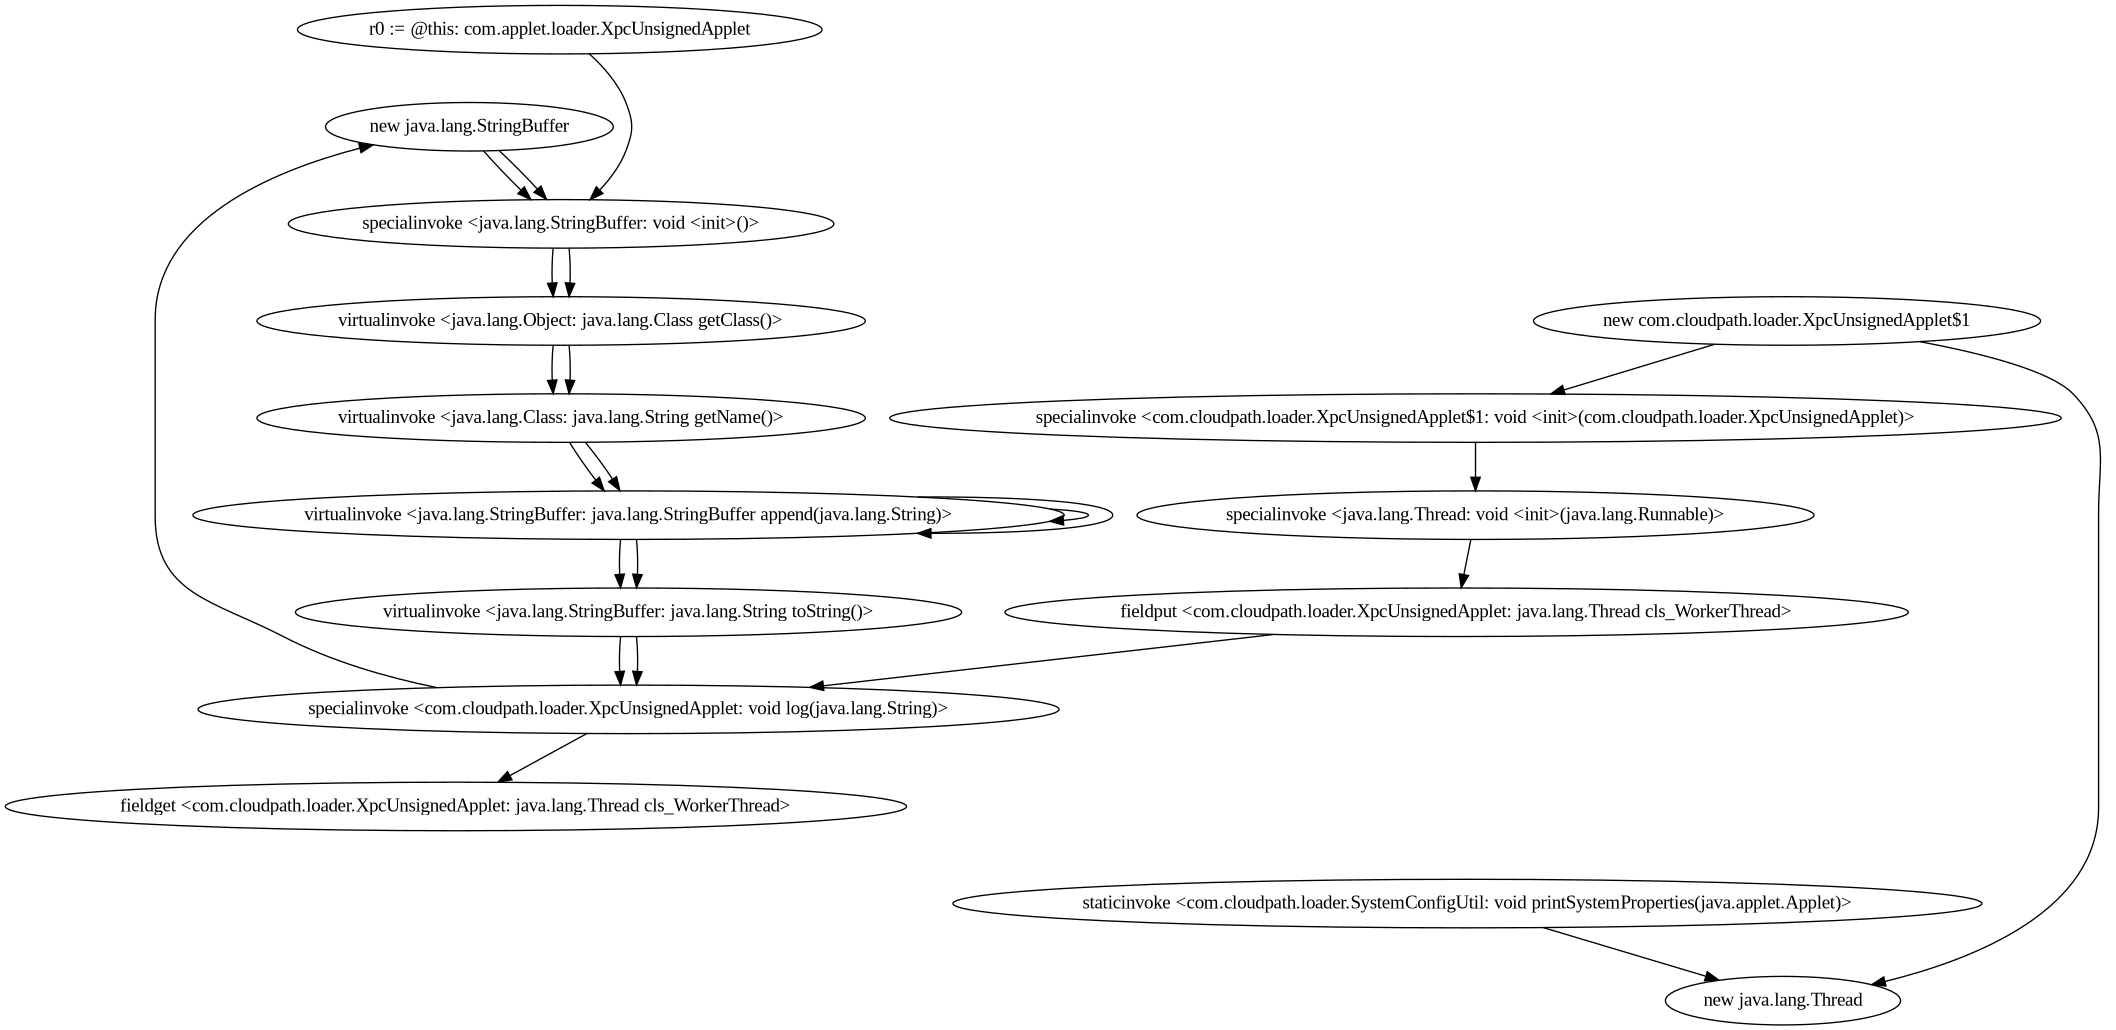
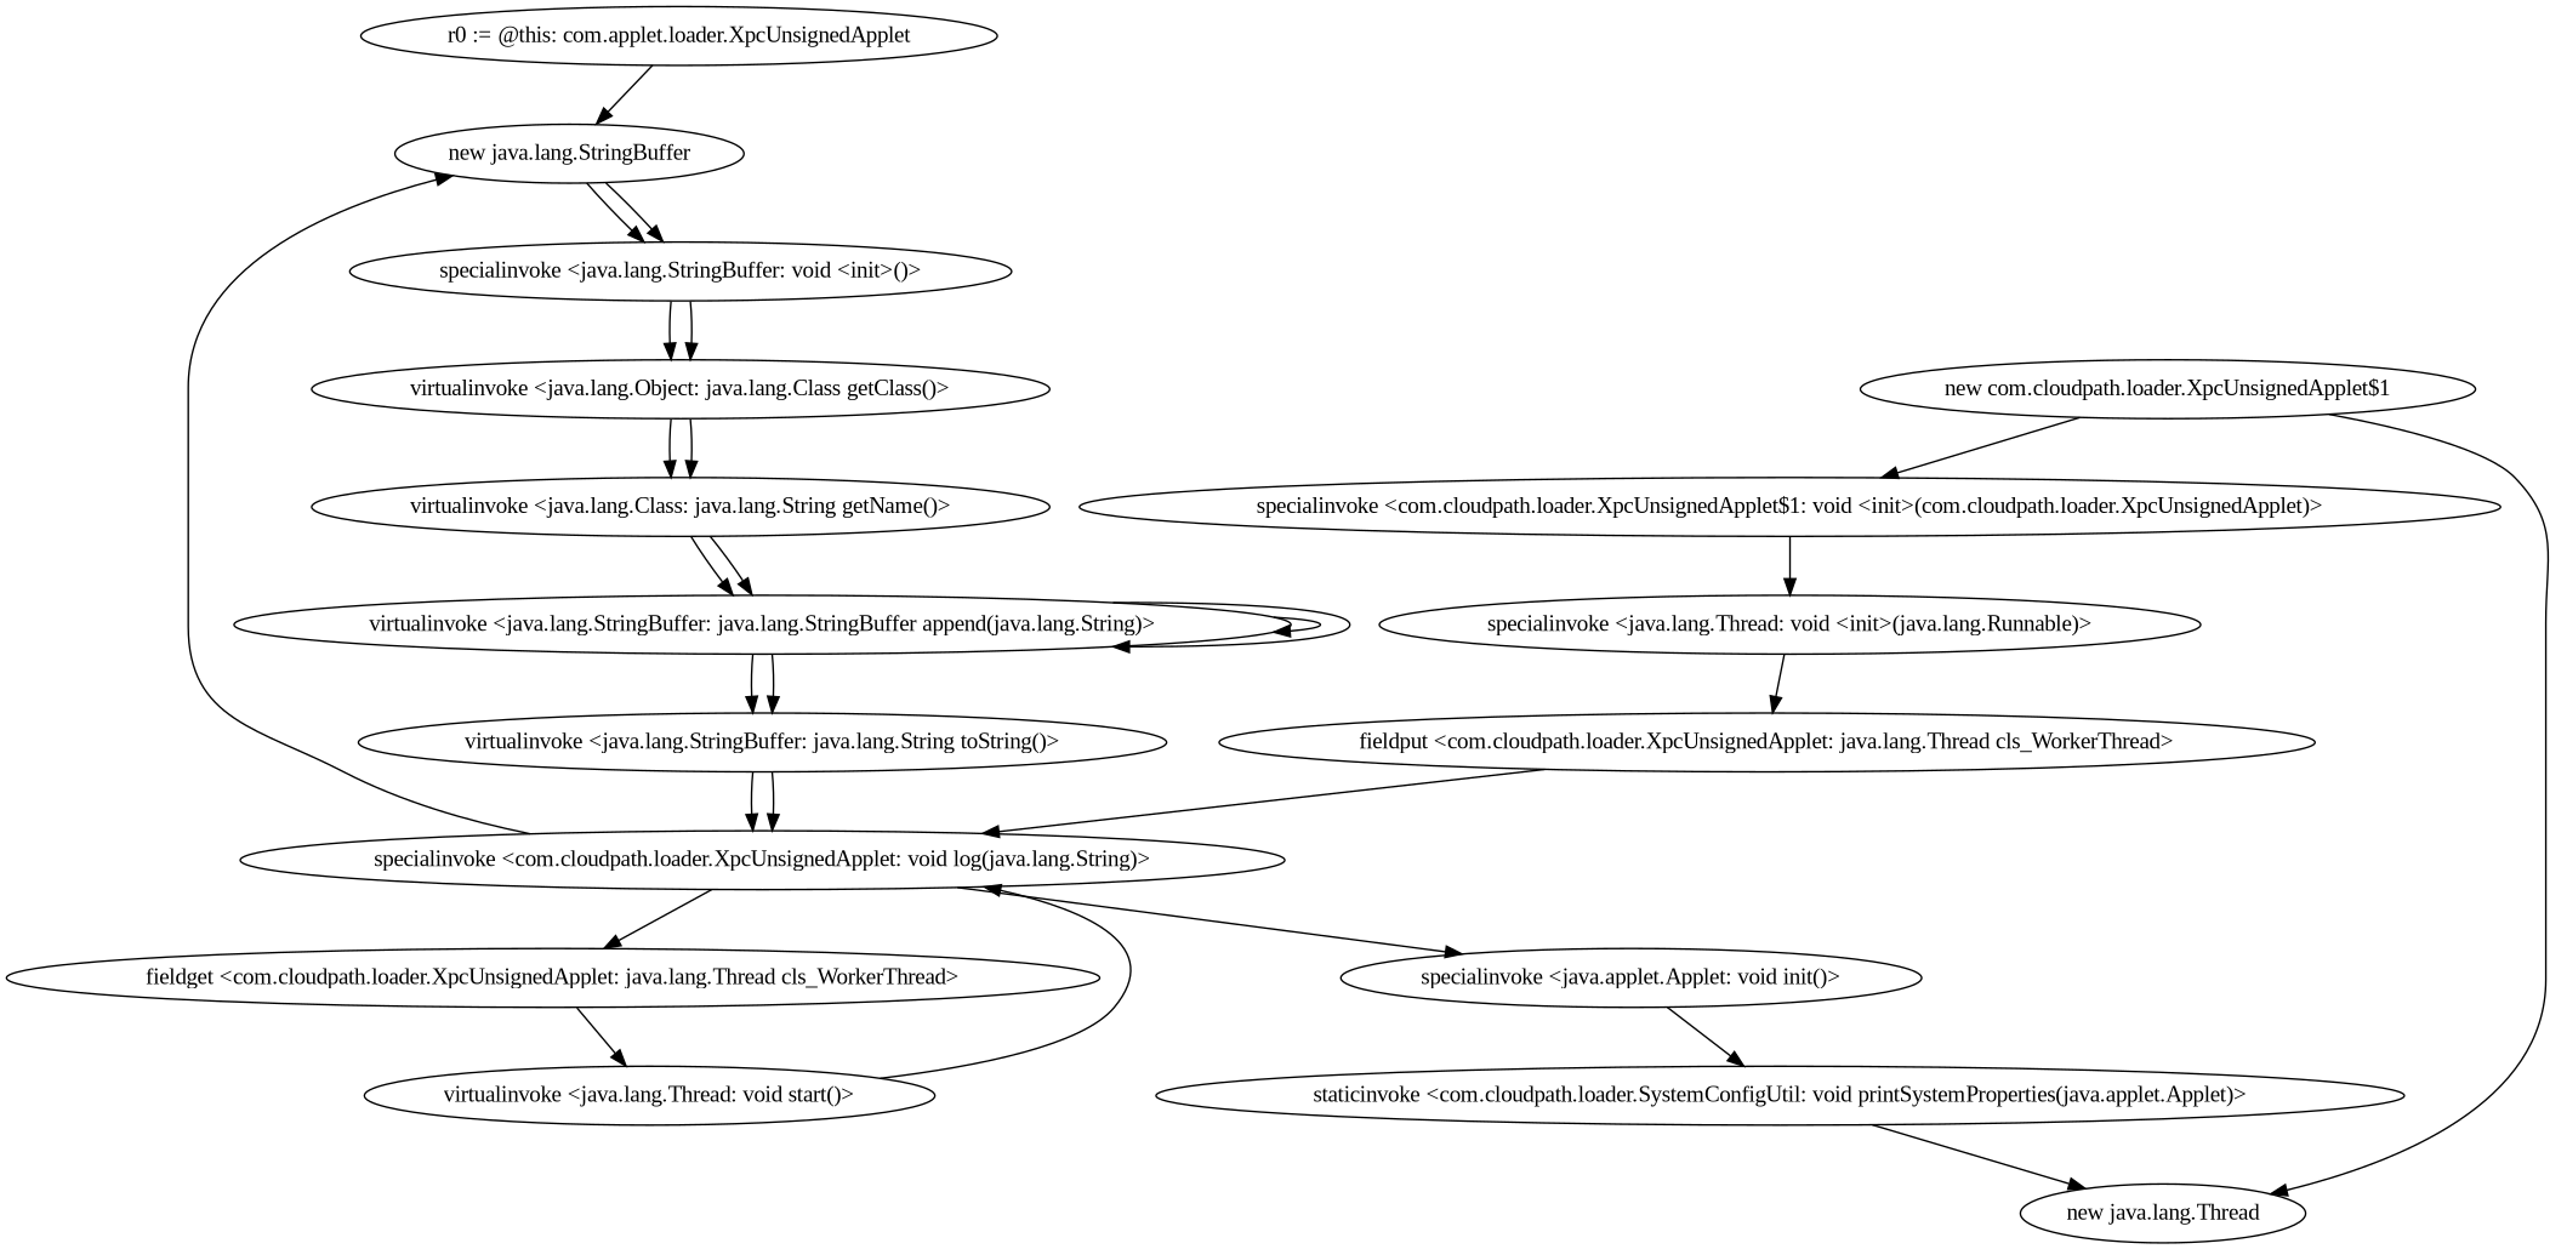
  digraph {
    fontname="Liberation Serif"
    node [fontname="Liberation Serif"]
    edge [fontname="Liberation Serif"]
    n1 [label="r0 := @this: com.applet.loader.XpcUnsignedApplet"]
    "new java.lang.StringBuffer"
    "specialinvoke <java.lang.StringBuffer: void <init>()>"
    "virtualinvoke <java.lang.Object: java.lang.Class getClass()>"
    "virtualinvoke <java.lang.Class: java.lang.String getName()>"
    "virtualinvoke <java.lang.StringBuffer: java.lang.StringBuffer append(java.lang.String)>"
    "virtualinvoke <java.lang.StringBuffer: java.lang.String toString()>"
    "specialinvoke <com.cloudpath.loader.XpcUnsignedApplet: void log(java.lang.String)>"
+   "specialinvoke <java.applet.Applet: void init()>"
    "fieldget <com.cloudpath.loader.XpcUnsignedApplet: java.lang.Thread cls_WorkerThread>"
    "staticinvoke <com.cloudpath.loader.SystemConfigUtil: void printSystemProperties(java.applet.Applet)>"
+   "virtualinvoke <java.lang.Thread: void start()>"
    "new java.lang.Thread"
    "new com.cloudpath.loader.XpcUnsignedApplet$1"
    "specialinvoke <com.cloudpath.loader.XpcUnsignedApplet$1: void <init>(com.cloudpath.loader.XpcUnsignedApplet)>"
    "specialinvoke <java.lang.Thread: void <init>(java.lang.Runnable)>"
    "fieldput <com.cloudpath.loader.XpcUnsignedApplet: java.lang.Thread cls_WorkerThread>"
-   n1 -> "specialinvoke <java.lang.StringBuffer: void <init>()>"
+   n1 -> "new java.lang.StringBuffer"
    "new java.lang.StringBuffer" -> "specialinvoke <java.lang.StringBuffer: void <init>()>"
    "new java.lang.StringBuffer" -> "specialinvoke <java.lang.StringBuffer: void <init>()>"
    "specialinvoke <java.lang.StringBuffer: void <init>()>" -> "virtualinvoke <java.lang.Object: java.lang.Class getClass()>"
    "specialinvoke <java.lang.StringBuffer: void <init>()>" -> "virtualinvoke <java.lang.Object: java.lang.Class getClass()>"
    "virtualinvoke <java.lang.Object: java.lang.Class getClass()>" -> "virtualinvoke <java.lang.Class: java.lang.String getName()>"
    "virtualinvoke <java.lang.Object: java.lang.Class getClass()>" -> "virtualinvoke <java.lang.Class: java.lang.String getName()>"
    "virtualinvoke <java.lang.Class: java.lang.String getName()>" -> "virtualinvoke <java.lang.StringBuffer: java.lang.StringBuffer append(java.lang.String)>"
    "virtualinvoke <java.lang.Class: java.lang.String getName()>" -> "virtualinvoke <java.lang.StringBuffer: java.lang.StringBuffer append(java.lang.String)>"
    "virtualinvoke <java.lang.StringBuffer: java.lang.StringBuffer append(java.lang.String)>" -> "virtualinvoke <java.lang.StringBuffer: java.lang.StringBuffer append(java.lang.String)>"
    "virtualinvoke <java.lang.StringBuffer: java.lang.StringBuffer append(java.lang.String)>" -> "virtualinvoke <java.lang.StringBuffer: java.lang.StringBuffer append(java.lang.String)>"
    "virtualinvoke <java.lang.StringBuffer: java.lang.StringBuffer append(java.lang.String)>" -> "virtualinvoke <java.lang.StringBuffer: java.lang.String toString()>"
    "virtualinvoke <java.lang.StringBuffer: java.lang.StringBuffer append(java.lang.String)>" -> "virtualinvoke <java.lang.StringBuffer: java.lang.String toString()>"
    "virtualinvoke <java.lang.StringBuffer: java.lang.String toString()>" -> "specialinvoke <com.cloudpath.loader.XpcUnsignedApplet: void log(java.lang.String)>"
    "virtualinvoke <java.lang.StringBuffer: java.lang.String toString()>" -> "specialinvoke <com.cloudpath.loader.XpcUnsignedApplet: void log(java.lang.String)>"
    "specialinvoke <com.cloudpath.loader.XpcUnsignedApplet: void log(java.lang.String)>" -> "new java.lang.StringBuffer"
+   "specialinvoke <com.cloudpath.loader.XpcUnsignedApplet: void log(java.lang.String)>" -> "specialinvoke <java.applet.Applet: void init()>"
    "specialinvoke <com.cloudpath.loader.XpcUnsignedApplet: void log(java.lang.String)>" -> "fieldget <com.cloudpath.loader.XpcUnsignedApplet: java.lang.Thread cls_WorkerThread>"
+   "specialinvoke <java.applet.Applet: void init()>" -> "staticinvoke <com.cloudpath.loader.SystemConfigUtil: void printSystemProperties(java.applet.Applet)>"
+   "fieldget <com.cloudpath.loader.XpcUnsignedApplet: java.lang.Thread cls_WorkerThread>" -> "virtualinvoke <java.lang.Thread: void start()>"
    "staticinvoke <com.cloudpath.loader.SystemConfigUtil: void printSystemProperties(java.applet.Applet)>" -> "new java.lang.Thread"
+   "virtualinvoke <java.lang.Thread: void start()>" -> "specialinvoke <com.cloudpath.loader.XpcUnsignedApplet: void log(java.lang.String)>"
    "new com.cloudpath.loader.XpcUnsignedApplet$1" -> "new java.lang.Thread"
    "new com.cloudpath.loader.XpcUnsignedApplet$1" -> "specialinvoke <com.cloudpath.loader.XpcUnsignedApplet$1: void <init>(com.cloudpath.loader.XpcUnsignedApplet)>"
    "specialinvoke <com.cloudpath.loader.XpcUnsignedApplet$1: void <init>(com.cloudpath.loader.XpcUnsignedApplet)>" -> "specialinvoke <java.lang.Thread: void <init>(java.lang.Runnable)>"
    "specialinvoke <java.lang.Thread: void <init>(java.lang.Runnable)>" -> "fieldput <com.cloudpath.loader.XpcUnsignedApplet: java.lang.Thread cls_WorkerThread>"
    "fieldput <com.cloudpath.loader.XpcUnsignedApplet: java.lang.Thread cls_WorkerThread>" -> "specialinvoke <com.cloudpath.loader.XpcUnsignedApplet: void log(java.lang.String)>"
  }
